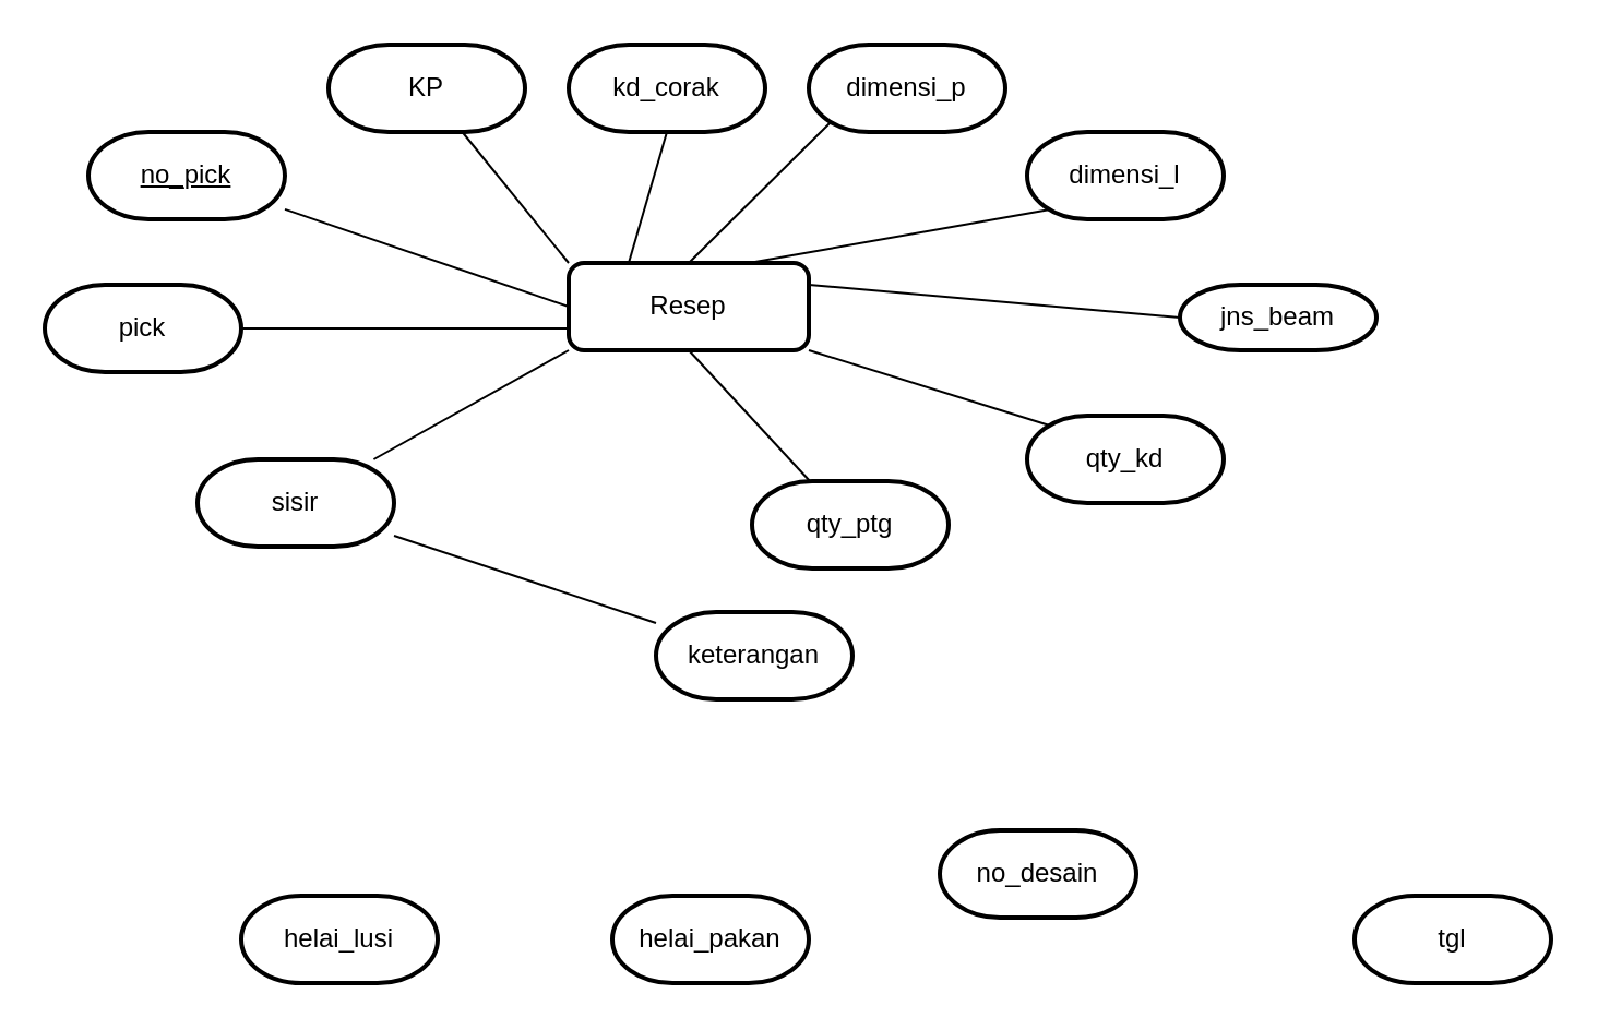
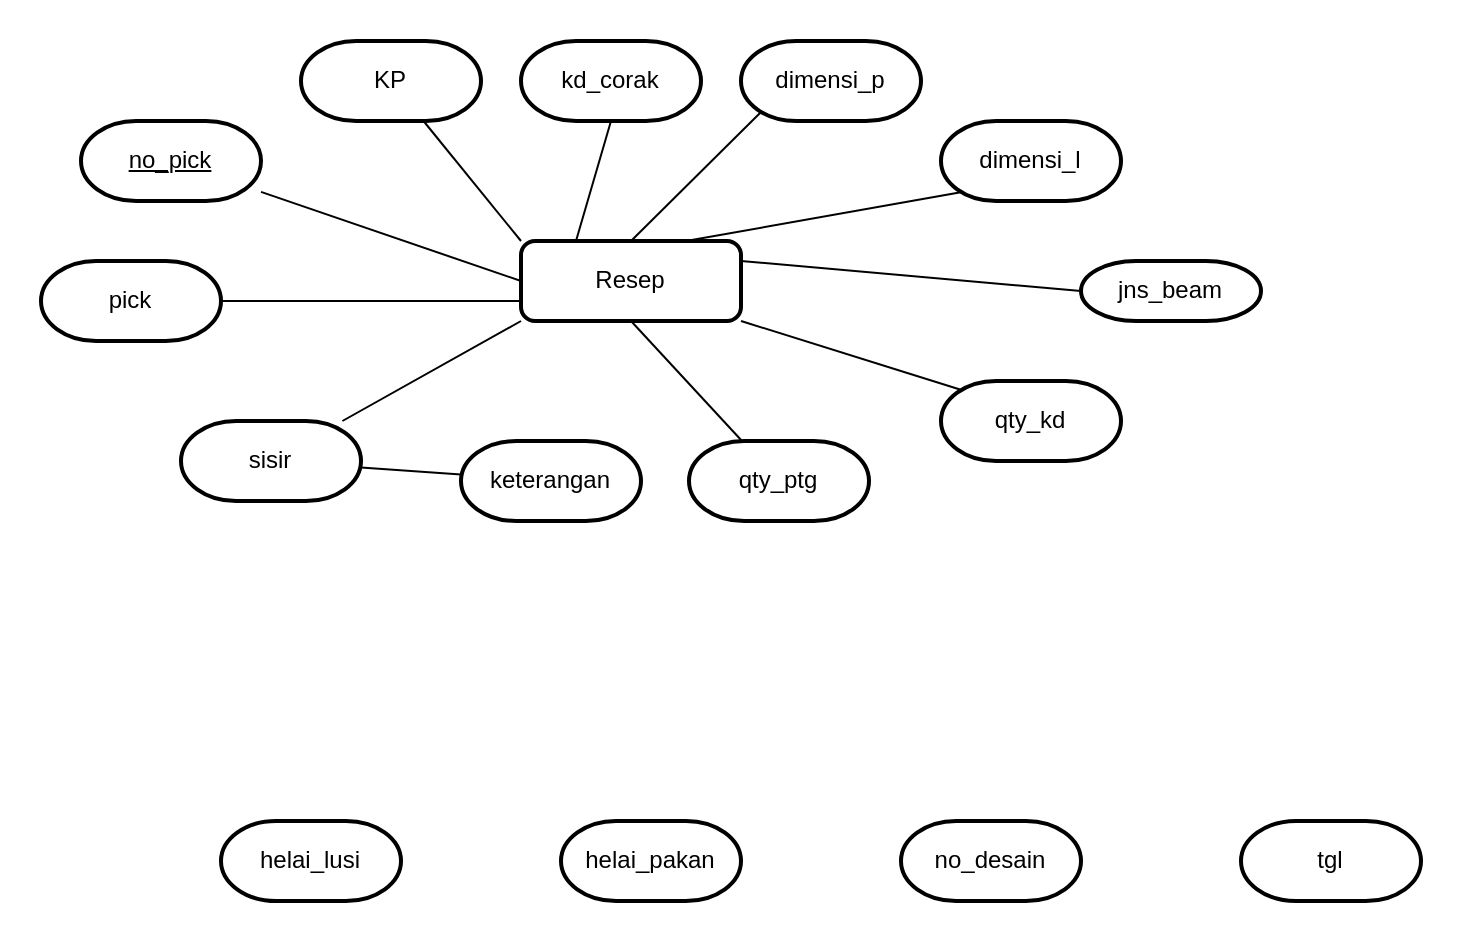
  <mxCell id="0" />
  <mxCell id="1" parent="0" />
  <mxCell id="2" value="Resep" style="rounded=1;whiteSpace=wrap;html=1;absoluteArcSize=1;arcSize=14;strokeWidth=2;" vertex="1" parent="1"><mxGeometry x="260" y="120" width="110" height="40" as="geometry" /></mxCell>
  <mxCell id="3" style="rounded=0;orthogonalLoop=1;jettySize=auto;html=1;entryX=0;entryY=0.5;entryDx=0;entryDy=0;endArrow=none;endFill=0;" edge="1" parent="1" source="4" target="2"><mxGeometry relative="1" as="geometry" /></mxCell>
  <mxCell id="4" value="no_pick" style="strokeWidth=2;html=1;shape=mxgraph.flowchart.terminator;whiteSpace=wrap;fontStyle=4" vertex="1" parent="1"><mxGeometry x="40" y="60" width="90" height="40" as="geometry" /></mxCell>
  <mxCell id="5" style="rounded=0;orthogonalLoop=1;jettySize=auto;html=1;entryX=0;entryY=0;entryDx=0;entryDy=0;endArrow=none;endFill=0;" edge="1" parent="1" source="6" target="2"><mxGeometry relative="1" as="geometry" /></mxCell>
  <mxCell id="6" value="KP" style="strokeWidth=2;html=1;shape=mxgraph.flowchart.terminator;whiteSpace=wrap;" vertex="1" parent="1"><mxGeometry x="150" width="90" height="40" as="geometry" y="20" /></mxCell>
  <mxCell id="7" value="kd_corak" style="strokeWidth=2;html=1;shape=mxgraph.flowchart.terminator;whiteSpace=wrap;" vertex="1" parent="1"><mxGeometry x="260" width="90" height="40" as="geometry" y="20" /></mxCell>
  <mxCell id="8" style="rounded=0;orthogonalLoop=1;jettySize=auto;html=1;exitX=0.11;exitY=0.11;exitDx=0;exitDy=0;exitPerimeter=0;entryX=1;entryY=1;entryDx=0;entryDy=0;endArrow=none;endFill=0;" edge="1" parent="1" source="9" target="2"><mxGeometry relative="1" as="geometry" /></mxCell>
  <mxCell id="9" value="qty_kd" style="strokeWidth=2;html=1;shape=mxgraph.flowchart.terminator;whiteSpace=wrap;" vertex="1" parent="1"><mxGeometry x="470" y="190" width="90" height="40" as="geometry" /></mxCell>
  <mxCell id="10" style="rounded=0;orthogonalLoop=1;jettySize=auto;html=1;entryX=0.5;entryY=1;entryDx=0;entryDy=0;endArrow=none;endFill=0;" edge="1" parent="1" source="11" target="2"><mxGeometry relative="1" as="geometry" /></mxCell>
  <mxCell id="11" value="qty_ptg" style="strokeWidth=2;html=1;shape=mxgraph.flowchart.terminator;whiteSpace=wrap;" vertex="1" parent="1"><mxGeometry x="344" y="220" width="90" height="40" as="geometry" /></mxCell>
  <mxCell id="12" style="rounded=0;orthogonalLoop=1;jettySize=auto;html=1;exitX=0.11;exitY=0.89;exitDx=0;exitDy=0;exitPerimeter=0;entryX=0.75;entryY=0;entryDx=0;entryDy=0;endArrow=none;endFill=0;" edge="1" parent="1" source="13" target="2"><mxGeometry relative="1" as="geometry" /></mxCell>
  <mxCell id="13" value="dimensi_l" style="strokeWidth=2;html=1;shape=mxgraph.flowchart.terminator;whiteSpace=wrap;" vertex="1" parent="1"><mxGeometry x="470" y="60" width="90" height="40" as="geometry" /></mxCell>
  <mxCell id="14" style="rounded=0;orthogonalLoop=1;jettySize=auto;html=1;entryX=0.5;entryY=0;entryDx=0;entryDy=0;exitX=0.11;exitY=0.89;exitDx=0;exitDy=0;exitPerimeter=0;endArrow=none;endFill=0;" edge="1" parent="1" source="15" target="2"><mxGeometry relative="1" as="geometry" /></mxCell>
  <mxCell id="15" value="dimensi_p" style="strokeWidth=2;html=1;shape=mxgraph.flowchart.terminator;whiteSpace=wrap;" vertex="1" parent="1"><mxGeometry x="370" width="90" height="40" as="geometry" y="20" /></mxCell>
  <mxCell id="16" style="rounded=0;orthogonalLoop=1;jettySize=auto;html=1;entryX=0;entryY=1;entryDx=0;entryDy=0;endArrow=none;endFill=0;" edge="1" parent="1" source="17" target="2"><mxGeometry relative="1" as="geometry" /></mxCell>
  <mxCell id="17" value="sisir" style="strokeWidth=2;html=1;shape=mxgraph.flowchart.terminator;whiteSpace=wrap;" vertex="1" parent="1"><mxGeometry x="90" y="210" width="90" height="40" as="geometry" /></mxCell>
  <mxCell id="18" style="edgeStyle=orthogonalEdgeStyle;rounded=0;orthogonalLoop=1;jettySize=auto;html=1;entryX=0;entryY=0.75;entryDx=0;entryDy=0;endArrow=none;endFill=0;" edge="1" parent="1" source="19" target="2"><mxGeometry relative="1" as="geometry" /></mxCell>
  <mxCell id="19" value="pick" style="strokeWidth=2;html=1;shape=mxgraph.flowchart.terminator;whiteSpace=wrap;" vertex="1" parent="1"><mxGeometry y="130" width="90" height="40" as="geometry" x="20" /></mxCell>
  <mxCell id="20" value="helai_lusi" style="strokeWidth=2;html=1;shape=mxgraph.flowchart.terminator;whiteSpace=wrap;" vertex="1" parent="1"><mxGeometry x="110" y="410" width="90" height="40" as="geometry" /></mxCell>
  <mxCell id="21" value="helai_pakan" style="strokeWidth=2;html=1;shape=mxgraph.flowchart.terminator;whiteSpace=wrap;" vertex="1" parent="1"><mxGeometry x="280" y="410" width="90" height="40" as="geometry" /></mxCell>
- <mxCell id="22" value="no_desain" style="strokeWidth=2;html=1;shape=mxgraph.flowchart.terminator;whiteSpace=wrap;" vertex="1" parent="1"><mxGeometry x="430" y="380" width="90" height="40" as="geometry" /></mxCell>
+ <mxCell id="22" value="no_desain" style="strokeWidth=2;html=1;shape=mxgraph.flowchart.terminator;whiteSpace=wrap;" vertex="1" parent="1"><mxGeometry x="450" y="410" width="90" height="40" as="geometry" /></mxCell>
  <mxCell id="23" style="rounded=0;orthogonalLoop=1;jettySize=auto;html=1;endArrow=none;endFill=0;" edge="1" parent="1" source="24" target="17"><mxGeometry relative="1" as="geometry" /></mxCell>
- <mxCell id="24" value="keterangan" style="strokeWidth=2;html=1;shape=mxgraph.flowchart.terminator;whiteSpace=wrap;" vertex="1" parent="1"><mxGeometry x="300" y="280" width="90" height="40" as="geometry" /></mxCell>
+ <mxCell id="24" value="keterangan" style="strokeWidth=2;html=1;shape=mxgraph.flowchart.terminator;whiteSpace=wrap;" vertex="1" parent="1"><mxGeometry x="230" y="220" width="90" height="40" as="geometry" /></mxCell>
  <mxCell id="25" style="rounded=0;orthogonalLoop=1;jettySize=auto;html=1;exitX=0;exitY=0.5;exitDx=0;exitDy=0;exitPerimeter=0;entryX=1;entryY=0.25;entryDx=0;entryDy=0;endArrow=none;endFill=0;" edge="1" parent="1" source="26" target="2"><mxGeometry relative="1" as="geometry" /></mxCell>
  <mxCell id="26" value="jns_beam" style="strokeWidth=2;html=1;shape=mxgraph.flowchart.terminator;whiteSpace=wrap;" vertex="1" parent="1"><mxGeometry x="540" y="130" width="90" height="30" as="geometry" /></mxCell>
  <mxCell id="27" value="tgl" style="strokeWidth=2;html=1;shape=mxgraph.flowchart.terminator;whiteSpace=wrap;" vertex="1" parent="1"><mxGeometry x="620" y="410" width="90" height="40" as="geometry" /></mxCell>
  <mxCell id="28" style="rounded=0;orthogonalLoop=1;jettySize=auto;html=1;exitX=0.5;exitY=1;exitDx=0;exitDy=0;exitPerimeter=0;entryX=0.25;entryY=0;entryDx=0;entryDy=0;endArrow=none;endFill=0;" edge="1" parent="1" source="7" target="2"><mxGeometry relative="1" as="geometry" /></mxCell>
